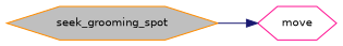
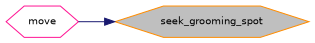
  digraph {
    rankdir=LR
    node [fontname=Helvetica fontsize=10 shape=hexagon style=filled]
    n1 [color=darkorange fillcolor=grey75 fontcolor=black height=0.2 label=seek_grooming_spot width=0.4]
    n2 [color=deeppink fillcolor=white height=0.2 label=move width=0.4]
-   n1 -> n2 [color=midnightblue fontname=Helvetica fontsize=10 labelfontname=Helvetica labelfontsize=10 style=solid]
+   n2 -> n1 [color=midnightblue fontname=Helvetica fontsize=10 labelfontname=Helvetica labelfontsize=10 style=solid]
  }
